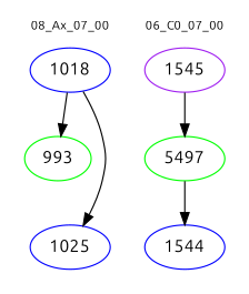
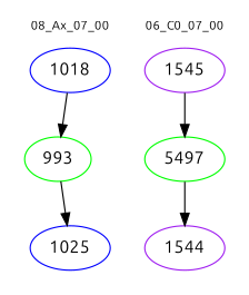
  digraph {
    fontname=Ubuntu
    node [color=blue fontname=Ubuntu]
    edge [color=black fontname=Ubuntu]
    n1 [label=1018]
    n2 [color=green label=993]
    n3 [label=1025]
    n4 [color=purple label=1545]
    n5 [color=green label=5497]
-   n6 [label=1544]
+   n6 [color=purple label=1544]
    subgraph cluster_1 {
      color=white
      fontsize=10
      label="08_Ax_07_00"
      n1
      n2
      n3
    }
    subgraph cluster_2 {
      color=white
      fontsize=10
      label="06_C0_07_00"
      n4
      n5
      n6
    }
    n1 -> n2
-   n1 -> n3
+   n2 -> n3
    n4 -> n5
    n5 -> n6
  }
